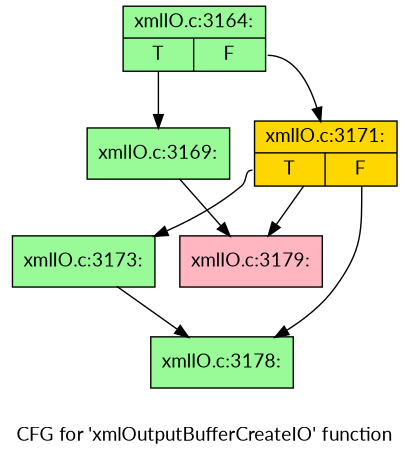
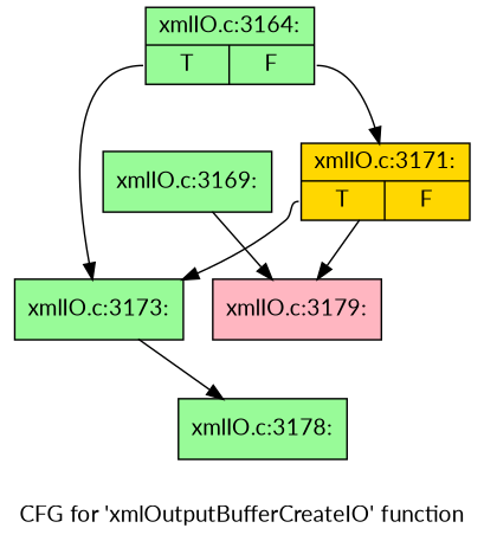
  digraph {
    fontname=Lato
    label="CFG for 'xmlOutputBufferCreateIO' function"
    node [fillcolor=palegreen fontname=Lato shape=record style=filled]
    edge [fontname=Lato]
    n1 [label="{xmlIO.c:3164:|{<s0>T|<s1>F}}"]
    n2 [label="{xmlIO.c:3169:}"]
    n3 [fillcolor=gold label="{xmlIO.c:3171:|{<s0>T|<s1>F}}"]
    n4 [fillcolor=lightpink label="{xmlIO.c:3179:}"]
    n5 [label="{xmlIO.c:3173:}"]
    n6 [label="{xmlIO.c:3178:}"]
-   n1 -> n2 [tailport=s0]
+   n1 -> n5 [tailport=s0]
    n1 -> n3 [tailport=s1]
    n2 -> n4
    n3 -> n4
    n3 -> n5 [tailport=s0]
-   n3 -> n6 [tailport=s1]
    n5 -> n6
  }
